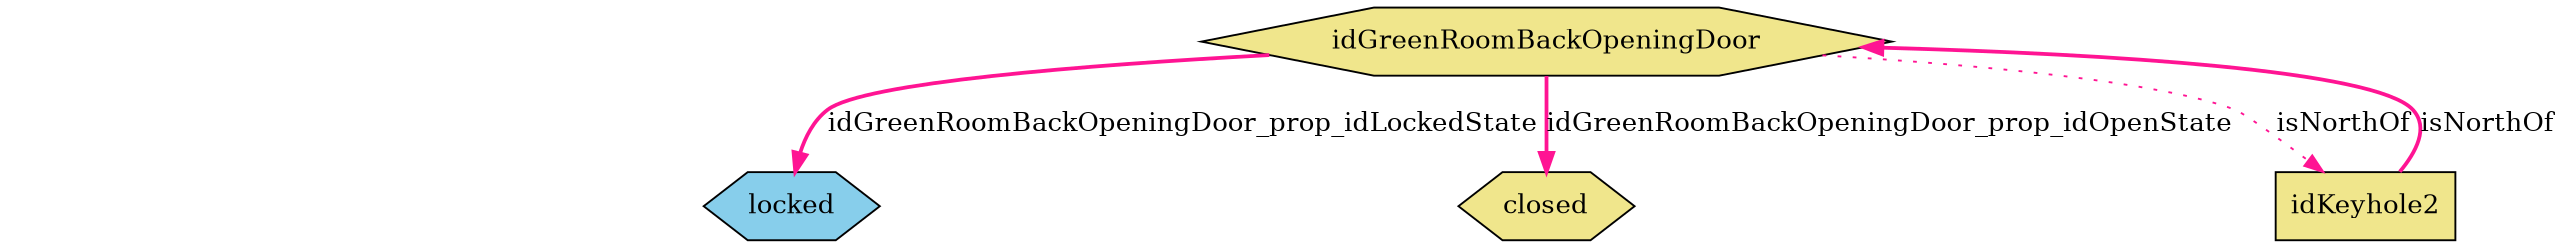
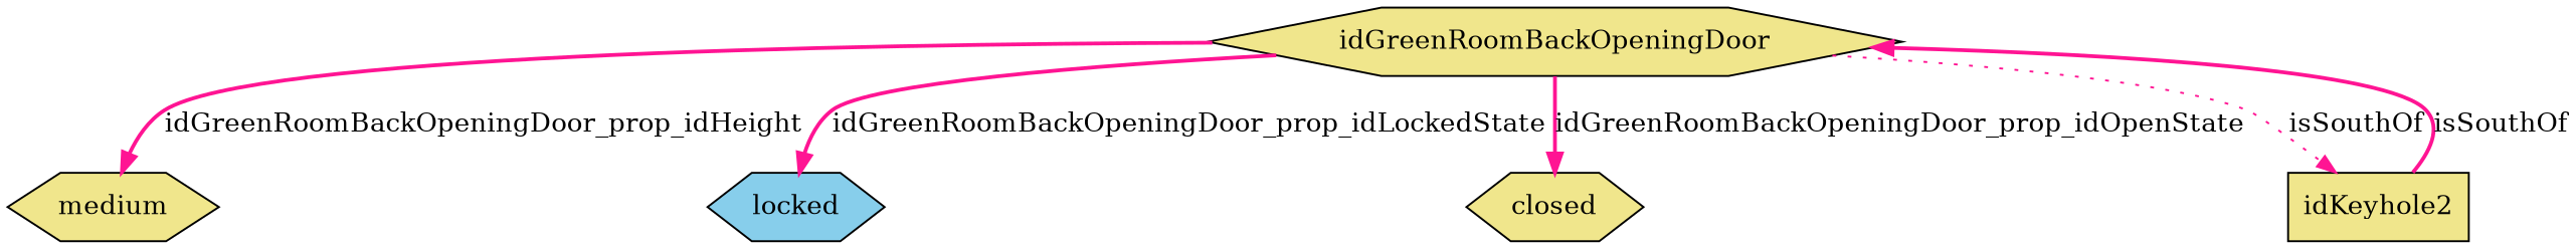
  strict digraph {
    node [fillcolor=khaki shape=hexagon style=filled]
    edge [color=deeppink edge_type=property style=bold]
    idGreenRoomBackOpeningDoor [node_type=entity_node root=root]
+   medium
    locked [fillcolor=skyblue]
    closed
    n5 [label=idKeyhole2 shape=box]
+   idGreenRoomBackOpeningDoor -> medium [label=idGreenRoomBackOpeningDoor_prop_idHeight]
    idGreenRoomBackOpeningDoor -> locked [label=idGreenRoomBackOpeningDoor_prop_idLockedState]
    idGreenRoomBackOpeningDoor -> closed [label=idGreenRoomBackOpeningDoor_prop_idOpenState]
-   idGreenRoomBackOpeningDoor -> n5 [edge_type=relationship label=isNorthOf style=dotted]
-   n5 -> idGreenRoomBackOpeningDoor [edge_type=relationship label=isNorthOf]
+   idGreenRoomBackOpeningDoor -> n5 [edge_type=relationship label=isSouthOf style=dotted]
+   n5 -> idGreenRoomBackOpeningDoor [edge_type=relationship label=isSouthOf]
  }
